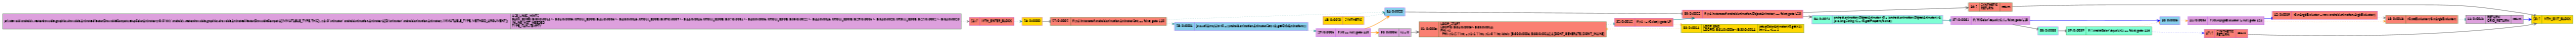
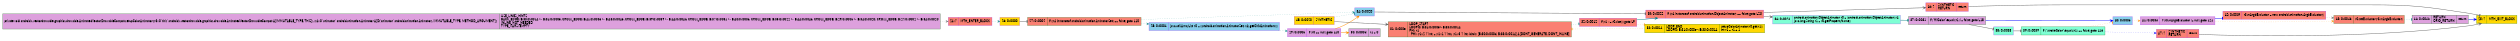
  digraph {
    fontname=Lato
    rankdir=LR
    node [color=purple fillcolor=salmon fontname=Lato shape=record style=filled]
    edge [arrowhead=vee color=gray40 fontname=Lato style=bold]
    n1 [label="{24\:\ ?|MTH_ENTER_BLOCK\l}"]
    n2 [fillcolor=gold label="{26\:\ 0x0000}"]
    n3 [color=darkgreen label="{27\:\ 0x0002|if ((r4 instanceof android.animation.AnimatorSet) == false) goto L10\l}"]
    n4 [fillcolor=skyblue label="{28\:\ 0x0004|java.util.ArrayList r0 = ((android.animation.AnimatorSet) r4).getChildAnimations()\l}"]
    n5 [fillcolor=skyblue label="{34\:\ 0x0020}"]
    n6 [fillcolor=plum label="{29\:\ 0x000b|if (r0 == null) goto L10\l}"]
    n7 [label="{35\:\ 0x0022|if ((r4 instanceof android.animation.ObjectAnimator) == false) goto L23\l}"]
    n8 [color=darkgreen fillcolor=plum label="{30\:\ 0x000d|r1 = 0\l}"]
    n9 [color=darkgreen label="{31\:\ 0x000e|LOOP_START\lLOOP:0: B:31:0x000e\-\>B:33:0x0014\lPHI: r1 \l  PHI: (r1v2 'i' int) = (r1v1 'i' int), (r1v3 'i' int) binds: [B:30:0x000d, B:33:0x0014] A[DONT_GENERATE, DONT_INLINE]\l}"]
    n10 [label="{32\:\ 0x0012|if (r1 \>= r0.size()) goto L9\l}"]
    n11 [color=darkgreen fillcolor=gold label="{33\:\ 0x0014|LOOP_END\lLOOP:0: B:31:0x000e\-\>B:33:0x0014\l|setupColorAnimator(r0.get(r1))\lint r1 = r1 + 1\l}"]
    n12 [fillcolor=gold label="{45\:\ 0x0020|SYNTHETIC\l}"]
    n13 [fillcolor=aquamarine label="{36\:\ 0x0024|android.animation.ObjectAnimator r0 = (android.animation.ObjectAnimator) r4\ljava.lang.String r1 = r0.getPropertyName()\l}"]
-   n14 [color=darkgreen label="{46\:\ ?|SYNTHETIC\lRETURN\l|return\l}"]
-   n15 [fillcolor=plum label="{37\:\ 0x0031|if (\"fillColor\".equals(r1) != false) goto L18\l}"]
+   n14 [label="{46\:\ ?|SYNTHETIC\lRETURN\l|return\l}"]
+   n15 [color=darkgreen fillcolor=plum label="{37\:\ 0x0031|if (\"fillColor\".equals(r1) != false) goto L18\l}"]
    n16 [color=darkgreen fillcolor=gold label="{25\:\ ?|MTH_EXIT_BLOCK\l}"]
    n17 [fillcolor=aquamarine label="{38\:\ 0x0033}"]
    n18 [fillcolor=skyblue label="{40\:\ 0x003b}"]
    n19 [color=darkgreen fillcolor=aquamarine label="{39\:\ 0x0039|if (\"strokeColor\".equals(r1) == false) goto L16\l}"]
    n20 [fillcolor=plum label="{41\:\ 0x003d|if (r3.mArgbEvaluator != null) goto L21\l}"]
    n21 [label="{47\:\ ?|SYNTHETIC\lRETURN\l|return\l}"]
    n22 [label="{42\:\ 0x003f|r3.mArgbEvaluator = new android.animation.ArgbEvaluator()\l}"]
    n23 [color=darkgreen label="{43\:\ 0x0046|r0.setEvaluator(r3.mArgbEvaluator)\l}"]
    n24 [color=darkgreen fillcolor=plum label="{44\:\ 0x004b|RETURN\lORIG_RETURN\l|return\l}"]
    n25 [color=darkgreen fillcolor=plum label="{private void androidx.vectordrawable.graphics.drawable.AnimatedVectorDrawableCompat.setupColorAnimator((r3v0 'this' androidx.vectordrawable.graphics.drawable.AnimatedVectorDrawableCompat A[IMMUTABLE_TYPE, THIS]), (r4v0 'animator' android.animation.Animator A[D('animator' android.animation.Animator), IMMUTABLE_TYPE, METHOD_ARGUMENT]))  | USE_LINES_HINTS\lBACK_EDGE: B:33:0x0014 \-\> B:31:0x000e, CROSS_EDGE: B:41:0x003d \-\> B:43:0x0046, CROSS_EDGE: B:39:0x0039 \-\> B:44:0x004b, CROSS_EDGE: B:37:0x0031 \-\> B:40:0x003b, CROSS_EDGE: B:35:0x0022 \-\> B:44:0x004b, CROSS_EDGE: B:29:0x000b \-\> B:34:0x0020, CROSS_EDGE: B:27:0x0002 \-\> B:34:0x0020\lINLINE_NOT_NEEDED\lTYPE_VARS: EMPTY\l}"]
    n1 -> n2 [color=teal style=dotted]
    n2 -> n3 [arrowhead=tee]
    n3 -> n4 [color=teal style=dotted]
    n3 -> n5 [color=teal style=dotted]
    n4 -> n6 [color=teal style=dotted]
    n5 -> n7 [arrowhead=tee]
    n6 -> n5 [color=darkorange]
    n6 -> n8 [color=darkorange]
    n7 -> n13
    n7 -> n14
-   n8 -> n9
+   n12 -> n9
    n9 -> n10 [arrowhead=tee color=teal style=dotted]
    n10 -> n7 [color=teal]
    n10 -> n11 [arrowhead=tee color=darkorange style=dotted]
    n11 -> n9 [arrowhead=tee color=darkorange style=dotted]
    n12 -> n5 [arrowhead=tee color=teal style=dotted]
    n13 -> n15 [arrowhead=tee color=teal]
    n14 -> n16 [arrowhead=tee]
    n15 -> n17 [arrowhead=tee]
    n15 -> n18 [color=blue]
    n17 -> n19 [arrowhead=tee]
    n18 -> n20 [color=darkorange style=dotted]
    n19 -> n18 [arrowhead=tee color=darkorange style=dotted]
    n19 -> n21 [color=blue style=dotted]
    n20 -> n22 [arrowhead=tee color=blue]
    n20 -> n23 [color=darkorange style=dotted]
    n21 -> n16
    n22 -> n23 [style=dotted]
    n23 -> n24 [arrowhead=tee color=teal style=dotted]
    n24 -> n16 [color=blue]
    n25 -> n1 [style=dotted]
  }
